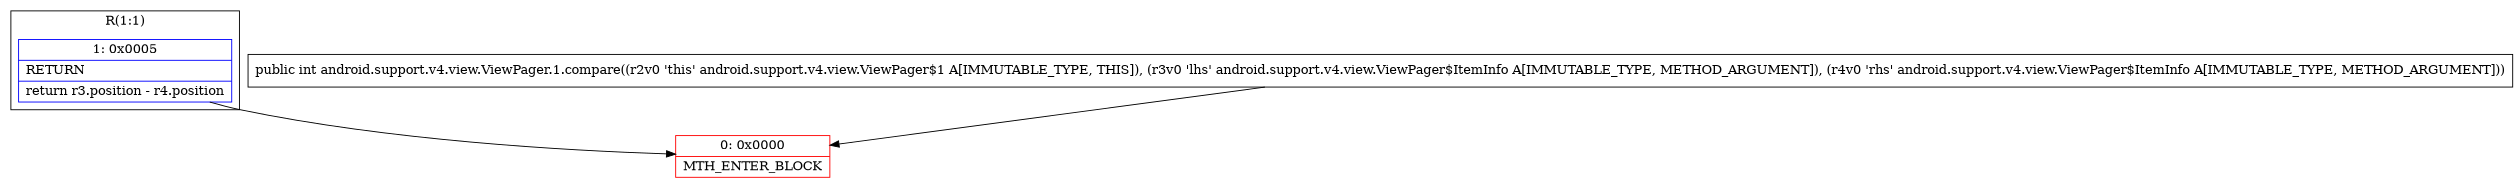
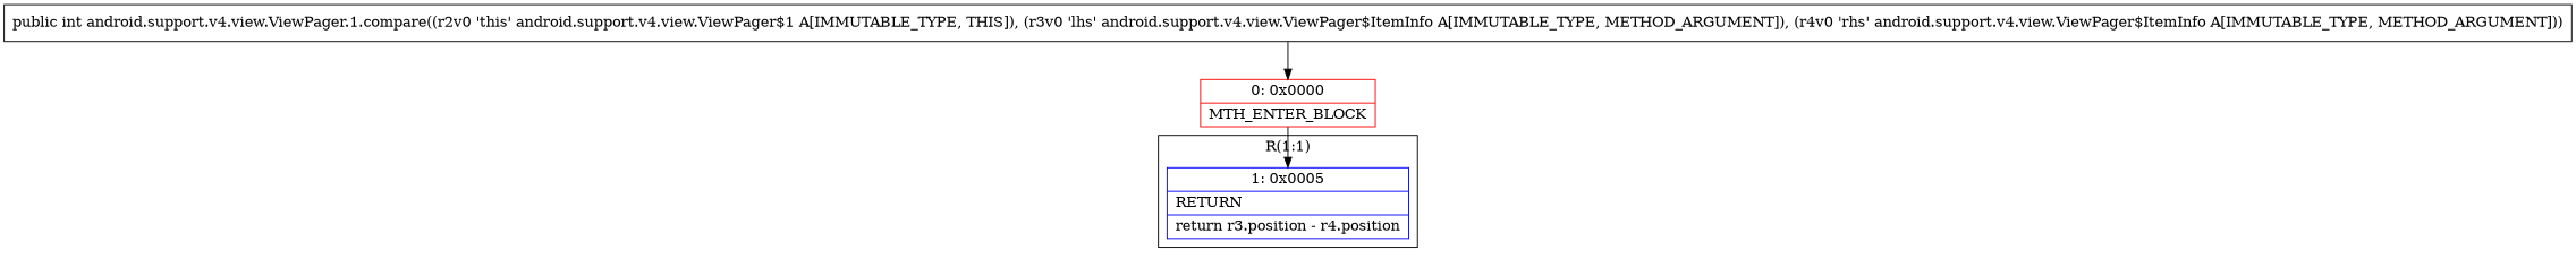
  digraph {
    node [shape=record]
    n1 [color=blue label="{1\:\ 0x0005|RETURN\l|return r3.position \- r4.position\l}"]
    n2 [color=red label="{0\:\ 0x0000|MTH_ENTER_BLOCK\l}"]
    n3 [label="{public int android.support.v4.view.ViewPager.1.compare((r2v0 'this' android.support.v4.view.ViewPager$1 A[IMMUTABLE_TYPE, THIS]), (r3v0 'lhs' android.support.v4.view.ViewPager$ItemInfo A[IMMUTABLE_TYPE, METHOD_ARGUMENT]), (r4v0 'rhs' android.support.v4.view.ViewPager$ItemInfo A[IMMUTABLE_TYPE, METHOD_ARGUMENT])) }"]
    subgraph cluster_1 {
      label="R(1:1)"
      n1
    }
-   n1 -> n2
+   n2 -> n1
    n3 -> n2
  }
